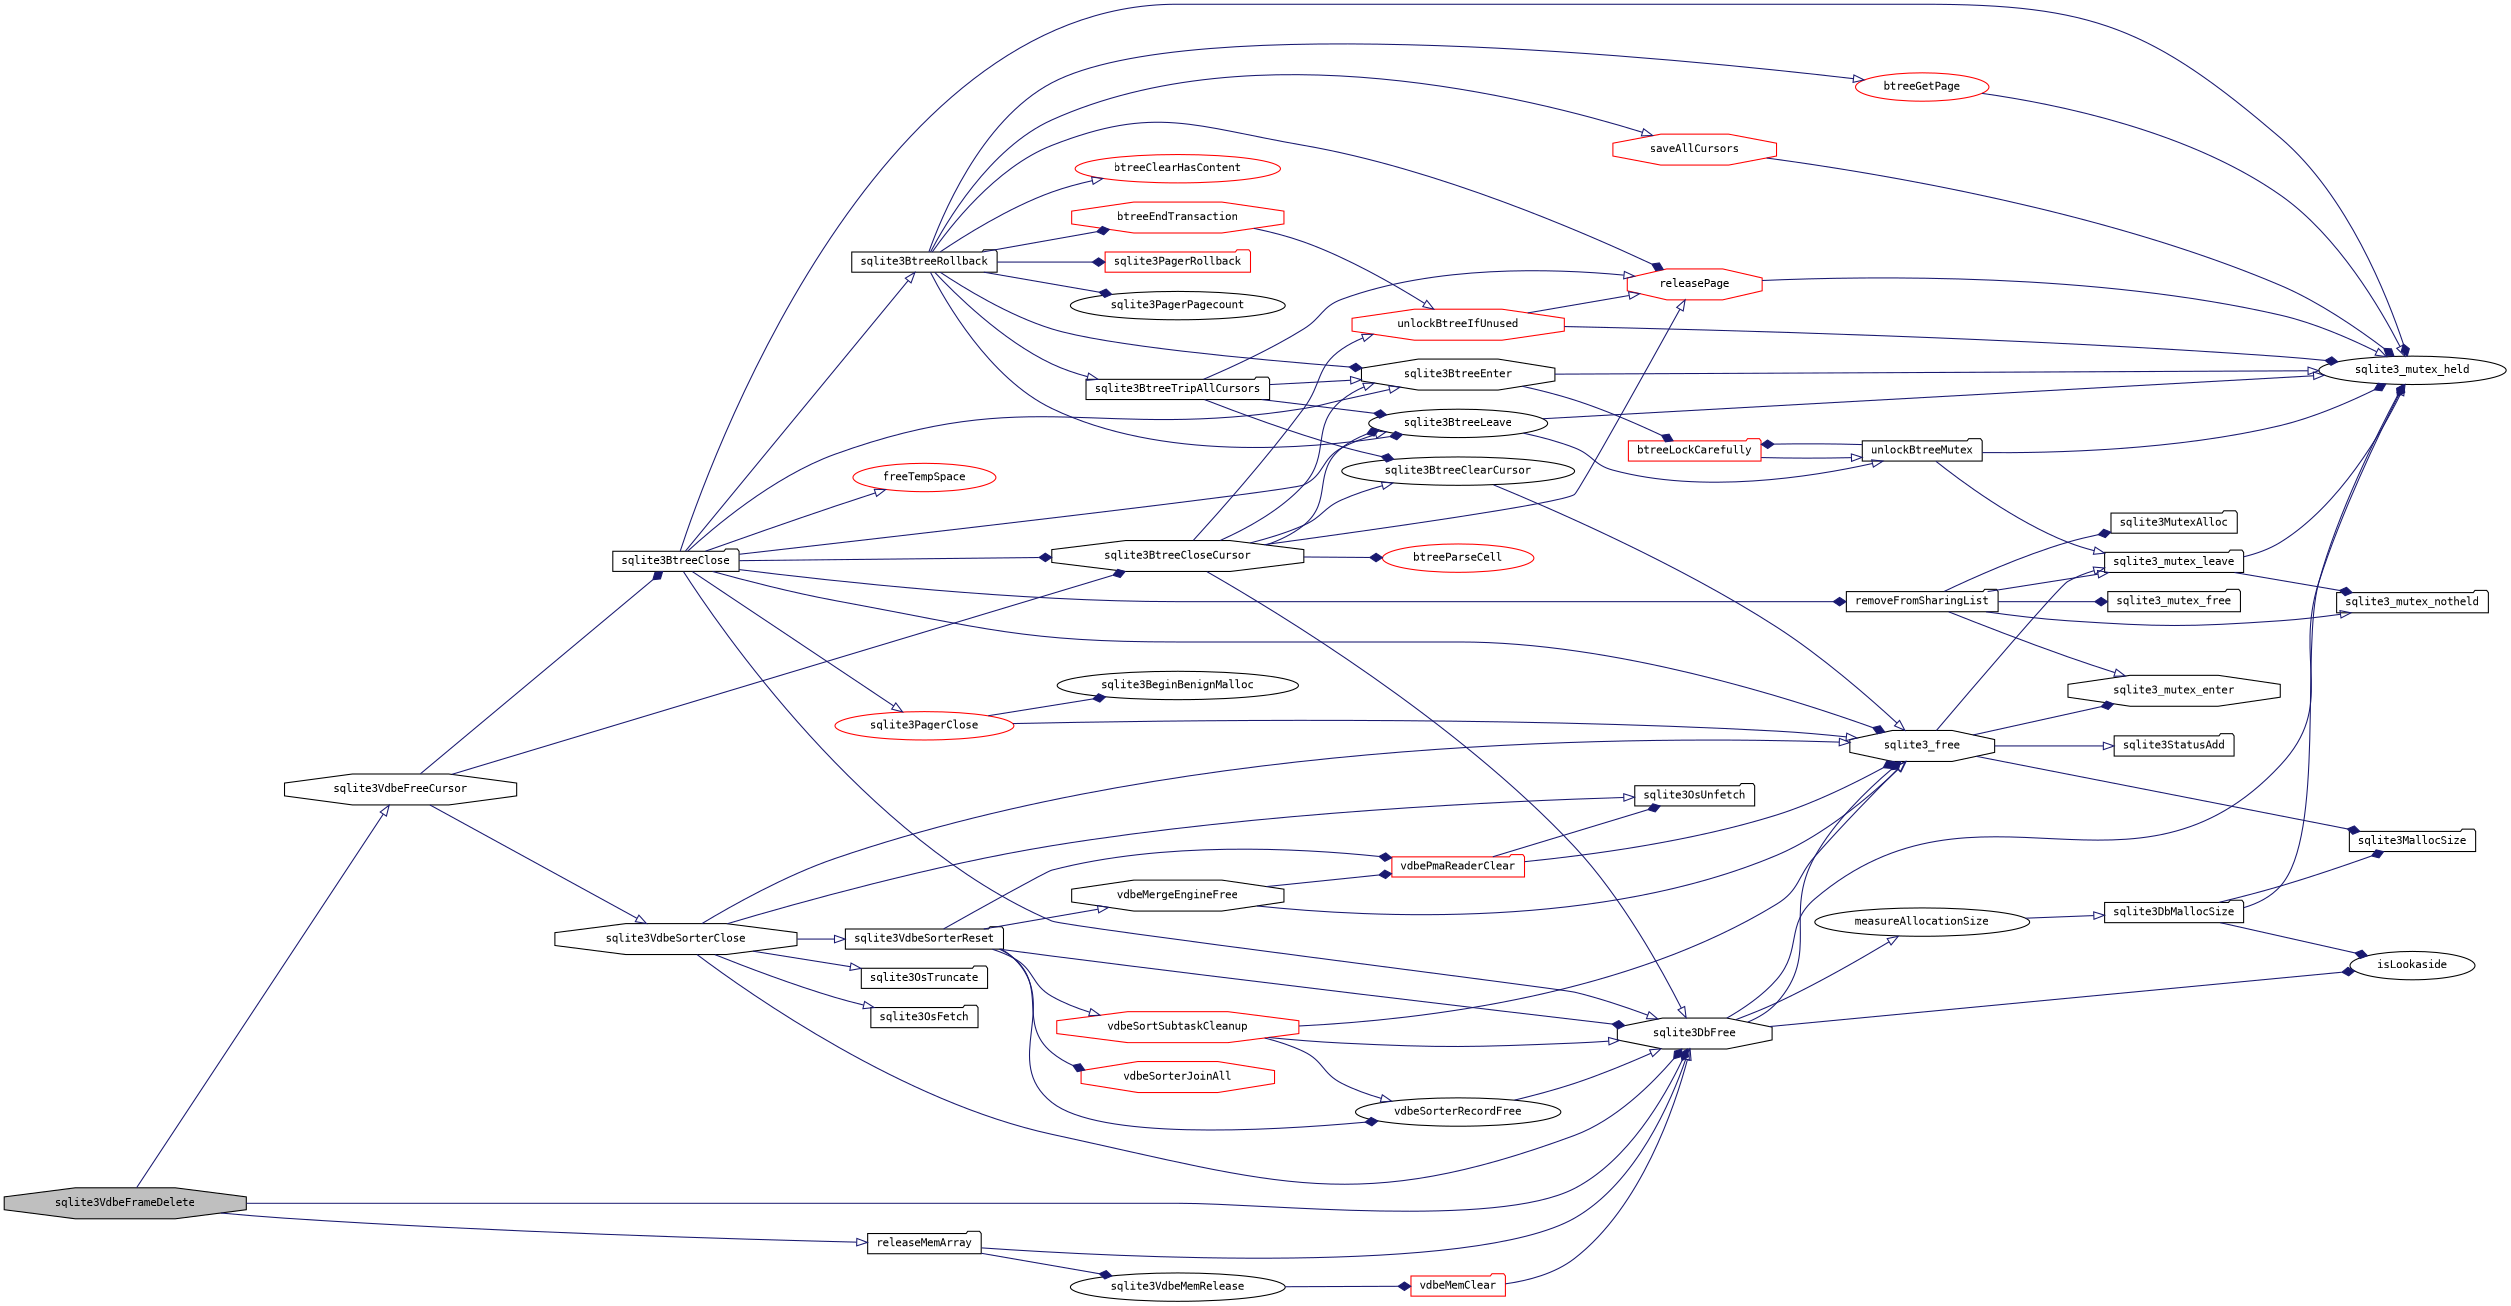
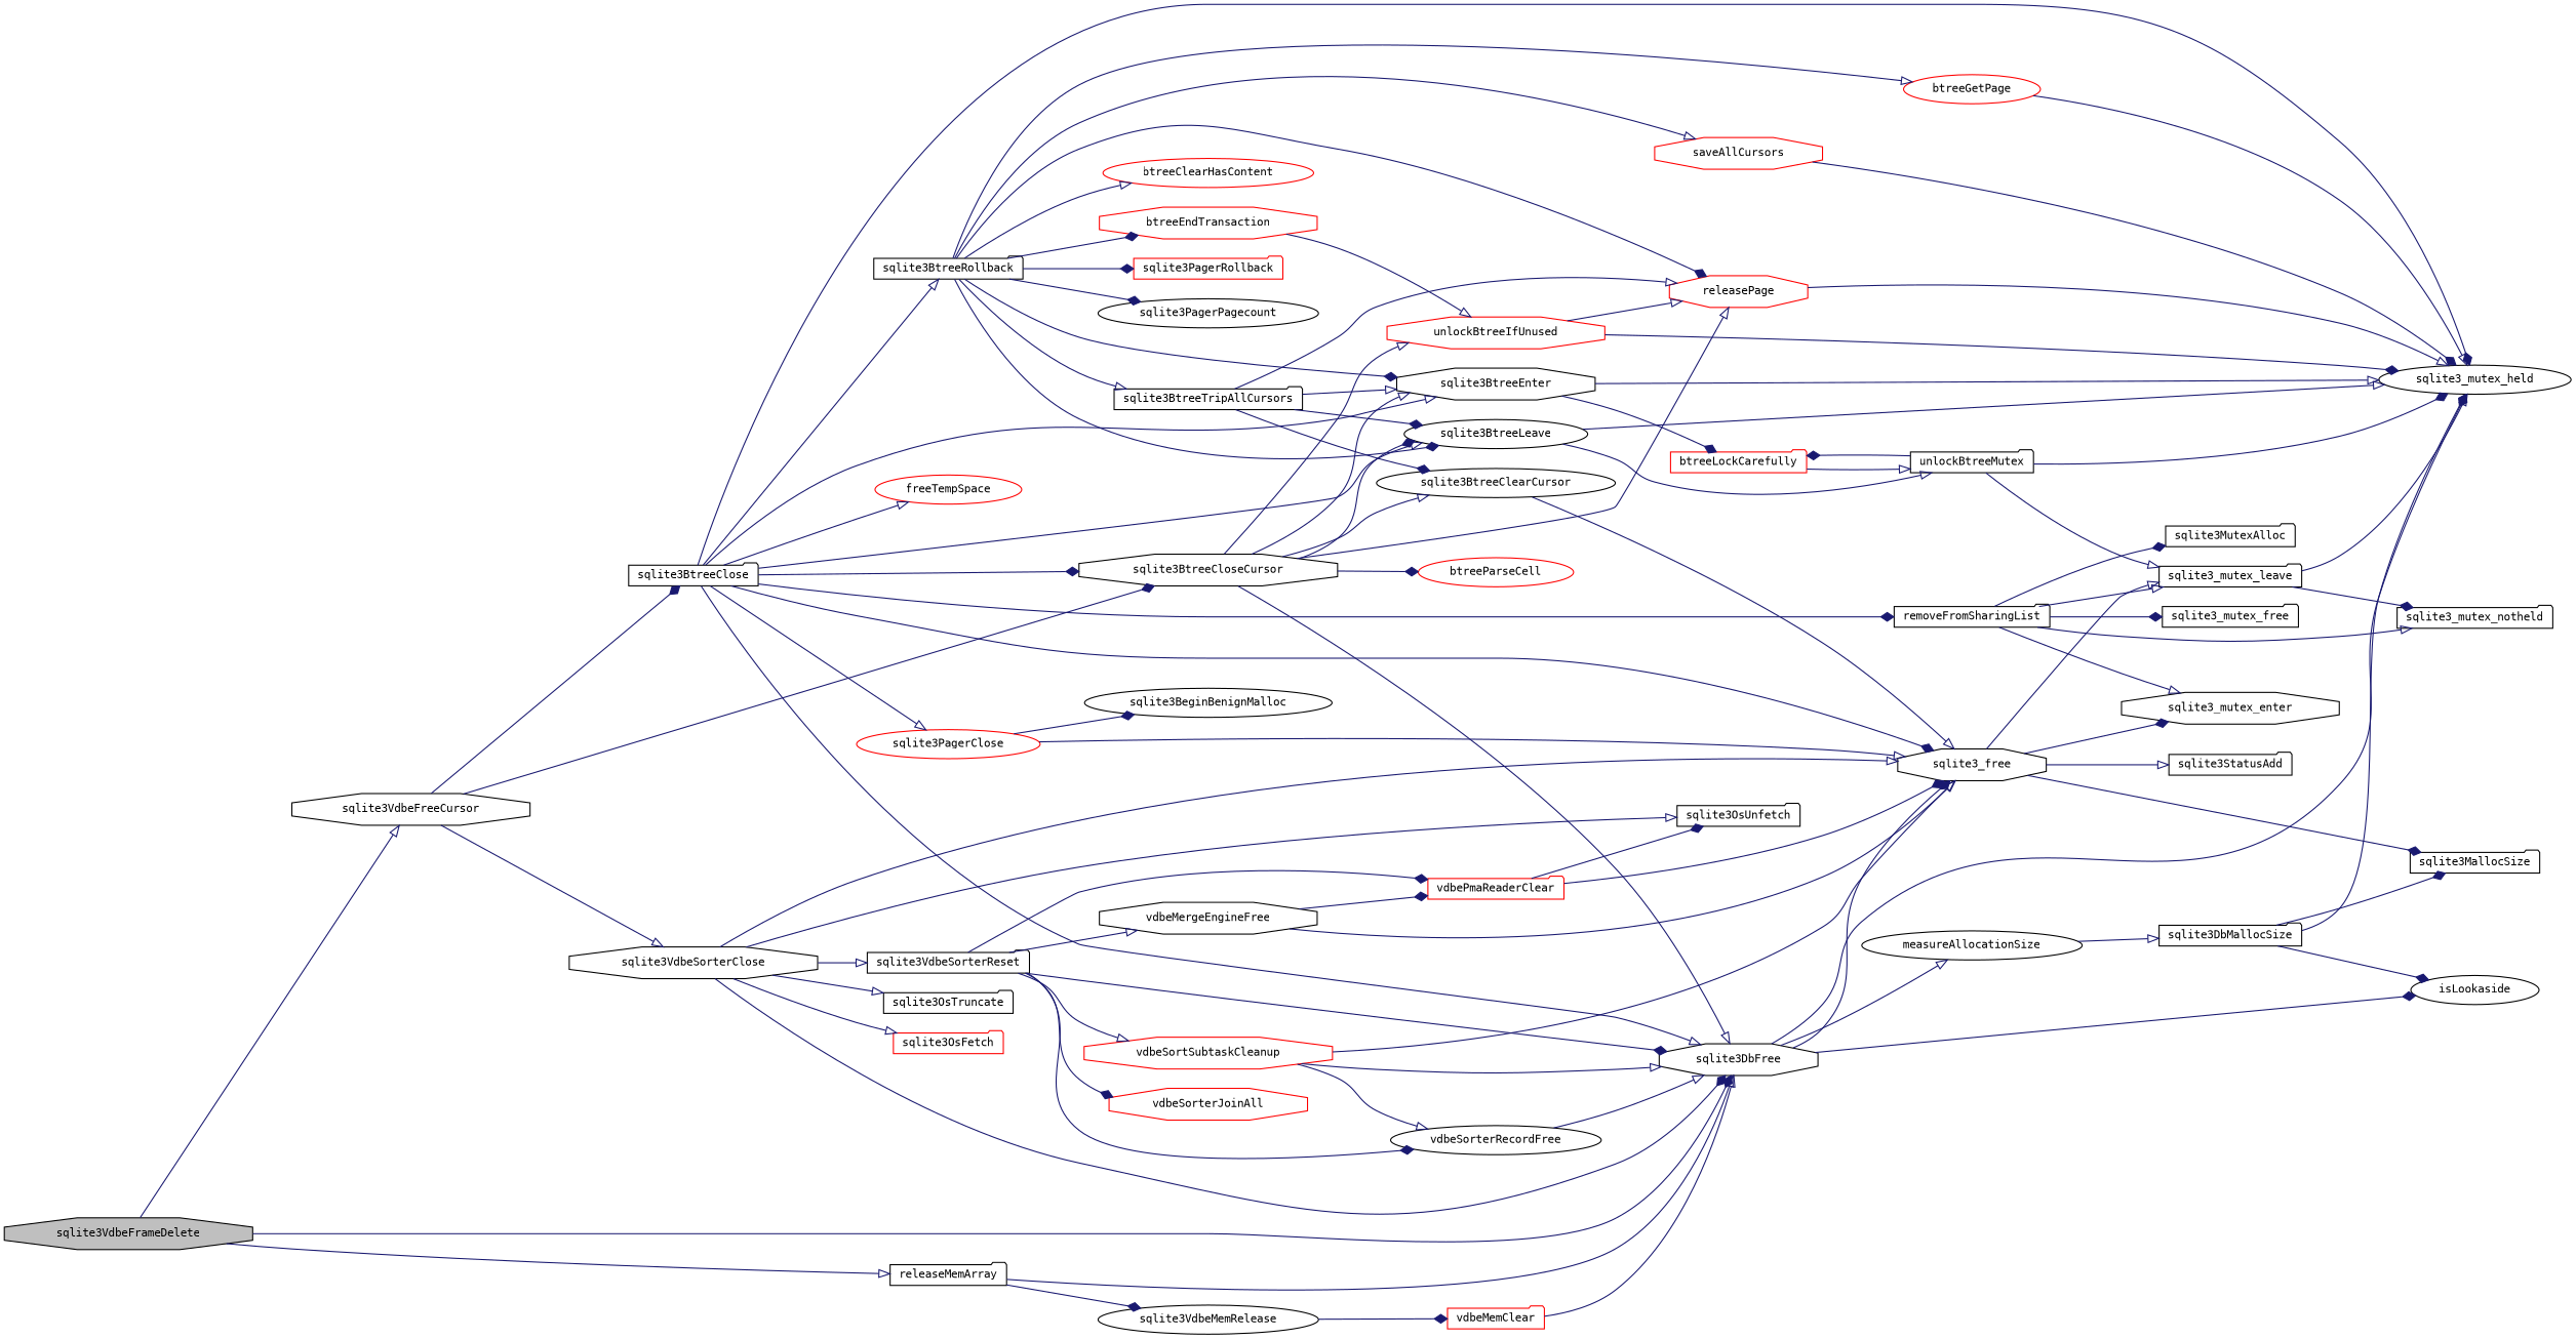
  digraph {
    fontname="DejaVu Sans Mono"
    rankdir=LR
    node [color=black fillcolor=white fontname="DejaVu Sans Mono" fontsize=10 shape=folder style=filled]
    edge [arrowhead=onormal color=midnightblue fontname="DejaVu Sans Mono" fontsize=10 labelfontname=FreeSans labelfontsize=10 style=solid]
    n1 [fillcolor=grey75 fontcolor=black height=0.2 label=sqlite3VdbeFrameDelete shape=octagon width=0.4]
    n2 [height=0.2 label=sqlite3VdbeFreeCursor shape=octagon width=0.4]
    n3 [height=0.2 label=sqlite3DbFree shape=octagon width=0.4]
    n4 [height=0.2 label=releaseMemArray width=0.4]
    n5 [height=0.2 label=sqlite3VdbeSorterClose shape=octagon width=0.4]
    n6 [height=0.2 label=sqlite3BtreeClose width=0.4]
    n7 [height=0.2 label=sqlite3BtreeCloseCursor shape=octagon width=0.4]
    n8 [height=0.2 label=sqlite3_free shape=octagon width=0.4]
    n9 [height=0.2 label=sqlite3_mutex_held shape=ellipse width=0.4]
    n10 [height=0.2 label=measureAllocationSize shape=ellipse width=0.4]
    n11 [height=0.2 label=isLookaside shape=ellipse width=0.4]
    n12 [height=0.2 label=sqlite3VdbeMemRelease shape=ellipse width=0.4]
    n13 [height=0.2 label=sqlite3VdbeSorterReset width=0.4]
    n14 [height=0.2 label=sqlite3OsUnfetch width=0.4]
    n15 [height=0.2 label=sqlite3OsTruncate width=0.4]
-   n16 [height=0.2 label=sqlite3OsFetch width=0.4]
+   n16 [color=red height=0.2 label=sqlite3OsFetch width=0.4]
    n17 [height=0.2 label=sqlite3BtreeEnter shape=octagon width=0.4]
    n18 [height=0.2 label=sqlite3BtreeLeave shape=ellipse width=0.4]
    n19 [height=0.2 label=sqlite3BtreeRollback width=0.4]
    n20 [height=0.2 label=removeFromSharingList width=0.4]
    n21 [color=red height=0.2 label=sqlite3PagerClose shape=ellipse width=0.4]
    n22 [color=red height=0.2 label=freeTempSpace shape=ellipse width=0.4]
    n23 [height=0.2 label=sqlite3BtreeClearCursor shape=ellipse width=0.4]
    n24 [color=red height=0.2 label=releasePage shape=octagon width=0.4]
    n25 [color=red height=0.2 label=unlockBtreeIfUnused shape=octagon width=0.4]
    n26 [color=red height=0.2 label=btreeParseCell shape=ellipse width=0.4]
    n27 [color=red height=0.2 label=vdbeSorterJoinAll shape=octagon width=0.4]
    n28 [color=red height=0.2 label=vdbePmaReaderClear width=0.4]
    n29 [height=0.2 label=vdbeMergeEngineFree shape=octagon width=0.4]
    n30 [color=red height=0.2 label=vdbeSortSubtaskCleanup shape=octagon width=0.4]
    n31 [height=0.2 label=vdbeSorterRecordFree shape=ellipse width=0.4]
    n32 [height=0.2 label=sqlite3_mutex_enter shape=octagon width=0.4]
    n33 [height=0.2 label=sqlite3StatusAdd width=0.4]
    n34 [height=0.2 label=sqlite3MallocSize width=0.4]
    n35 [height=0.2 label=sqlite3_mutex_leave width=0.4]
    n36 [height=0.2 label=sqlite3_mutex_notheld width=0.4]
    n37 [height=0.2 label=sqlite3DbMallocSize width=0.4]
    n38 [color=red height=0.2 label=btreeLockCarefully width=0.4]
    n39 [height=0.2 label=unlockBtreeMutex width=0.4]
    n40 [color=red height=0.2 label=saveAllCursors shape=octagon width=0.4]
    n41 [height=0.2 label=sqlite3BtreeTripAllCursors width=0.4]
    n42 [color=red height=0.2 label=sqlite3PagerRollback width=0.4]
    n43 [color=red height=0.2 label=btreeGetPage shape=ellipse width=0.4]
    n44 [height=0.2 label=sqlite3PagerPagecount shape=ellipse width=0.4]
    n45 [color=red height=0.2 label=btreeClearHasContent shape=ellipse width=0.4]
    n46 [color=red height=0.2 label=btreeEndTransaction shape=octagon width=0.4]
    n47 [height=0.2 label=sqlite3MutexAlloc width=0.4]
    n48 [height=0.2 label=sqlite3_mutex_free width=0.4]
    n49 [height=0.2 label=sqlite3BeginBenignMalloc shape=ellipse width=0.4]
    n50 [color=red height=0.2 label=vdbeMemClear width=0.4]
    n1 -> n2
    n1 -> n3 [arrowhead=diamond]
    n1 -> n4
    n2 -> n5
    n2 -> n6 [arrowhead=diamond]
    n2 -> n7 [arrowhead=diamond]
    n3 -> n8 [arrowhead=diamond]
    n3 -> n9 [arrowhead=diamond]
    n3 -> n10
    n3 -> n11 [arrowhead=diamond]
    n4 -> n3
    n4 -> n12 [arrowhead=diamond]
    n5 -> n3 [arrowhead=diamond]
    n5 -> n8
    n5 -> n13
    n5 -> n14
    n5 -> n15
    n5 -> n16
    n6 -> n3
    n6 -> n7 [arrowhead=diamond]
    n6 -> n8 [arrowhead=diamond]
    n6 -> n9 [arrowhead=diamond]
    n6 -> n17
    n6 -> n18
    n6 -> n19
    n6 -> n20 [arrowhead=diamond]
    n6 -> n21
    n6 -> n22
    n7 -> n3
    n7 -> n17
    n7 -> n18 [arrowhead=diamond]
    n7 -> n23
    n7 -> n24
    n7 -> n25
    n7 -> n26 [arrowhead=diamond]
    n8 -> n32 [arrowhead=diamond]
    n8 -> n33
    n8 -> n34 [arrowhead=diamond]
    n8 -> n35
    n10 -> n37
    n12 -> n50 [arrowhead=diamond]
    n13 -> n3 [arrowhead=diamond]
    n13 -> n27 [arrowhead=diamond]
    n13 -> n28 [arrowhead=diamond]
    n13 -> n29
    n13 -> n30
    n13 -> n31 [arrowhead=diamond]
    n17 -> n9
    n17 -> n38 [arrowhead=diamond]
    n18 -> n9
    n18 -> n39
    n19 -> n17 [arrowhead=diamond]
    n19 -> n18 [arrowhead=diamond]
    n19 -> n24 [arrowhead=diamond]
    n19 -> n40
    n19 -> n41
    n19 -> n42 [arrowhead=diamond]
    n19 -> n43
    n19 -> n44 [arrowhead=diamond]
    n19 -> n45
    n19 -> n46 [arrowhead=diamond]
    n20 -> n32
    n20 -> n35
    n20 -> n36
    n20 -> n47 [arrowhead=diamond]
    n20 -> n48 [arrowhead=diamond]
    n21 -> n8
    n21 -> n49 [arrowhead=diamond]
    n23 -> n8
    n24 -> n9
    n25 -> n9 [arrowhead=diamond]
    n25 -> n24
    n28 -> n8 [arrowhead=diamond]
    n28 -> n14 [arrowhead=diamond]
    n29 -> n8
    n29 -> n28 [arrowhead=diamond]
    n30 -> n3
    n30 -> n8
    n30 -> n31
    n31 -> n3
    n35 -> n9
    n35 -> n36 [arrowhead=diamond]
    n37 -> n9 [arrowhead=diamond]
    n37 -> n11 [arrowhead=diamond]
    n37 -> n34 [arrowhead=diamond]
    n38 -> n39
    n39 -> n9 [arrowhead=diamond]
    n39 -> n35
    n39 -> n38 [arrowhead=diamond]
    n40 -> n9 [arrowhead=diamond]
    n41 -> n17
    n41 -> n18 [arrowhead=diamond]
    n41 -> n23 [arrowhead=diamond]
    n41 -> n24
    n43 -> n9
    n46 -> n25
    n50 -> n3
  }
